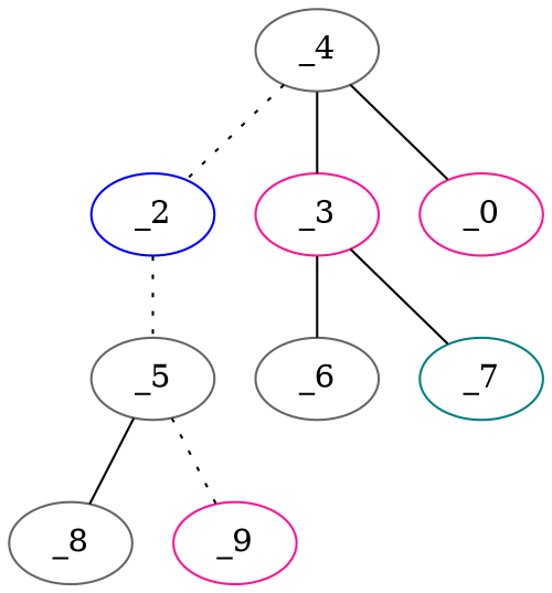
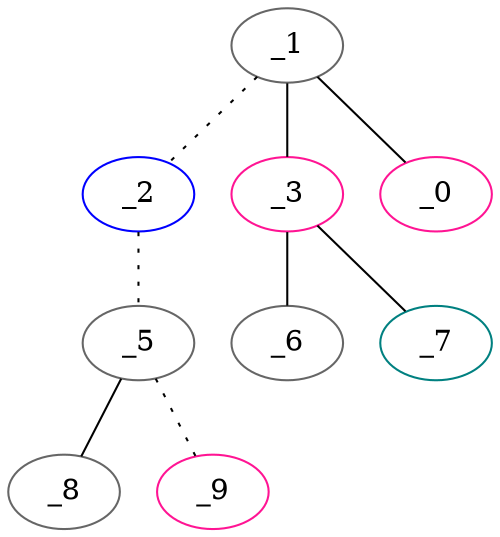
  graph {
    node [charge=0 chem=1 color=gray40 symbol="C  " x=4.5981 y=0.25]
    edge [style=solid valence=1]
    _2 [chem=5 color=blue symbol="S  " x=3.7321]
-   _1 [y=-0.25 label=_4]
+   _1 [y=-0.25]
    _3 [color=deeppink x=5.4641]
    n4 [color=deeppink label=_0 y=-1.25]
    _5 [x=2.866 y=-0.25]
    _6 [chem=4 symbol="N  " x=6.3301 y=-0.25]
    _7 [chem=4 color=teal symbol="N  " x=5.4641 y=1.25]
    _8 [chem=4 symbol="N  " x=2]
    _9 [chem=4 color=deeppink symbol="N  " x=2.866 y=-1.25]
    _2 -- _5 [style=dotted]
    _1 -- _2 [style=dotted]
    _1 -- _3
    _1 -- n4
    _3 -- _6 [valence=2]
    _3 -- _7
    _5 -- _8 [valence=2]
    _5 -- _9 [style=dotted]
  }
